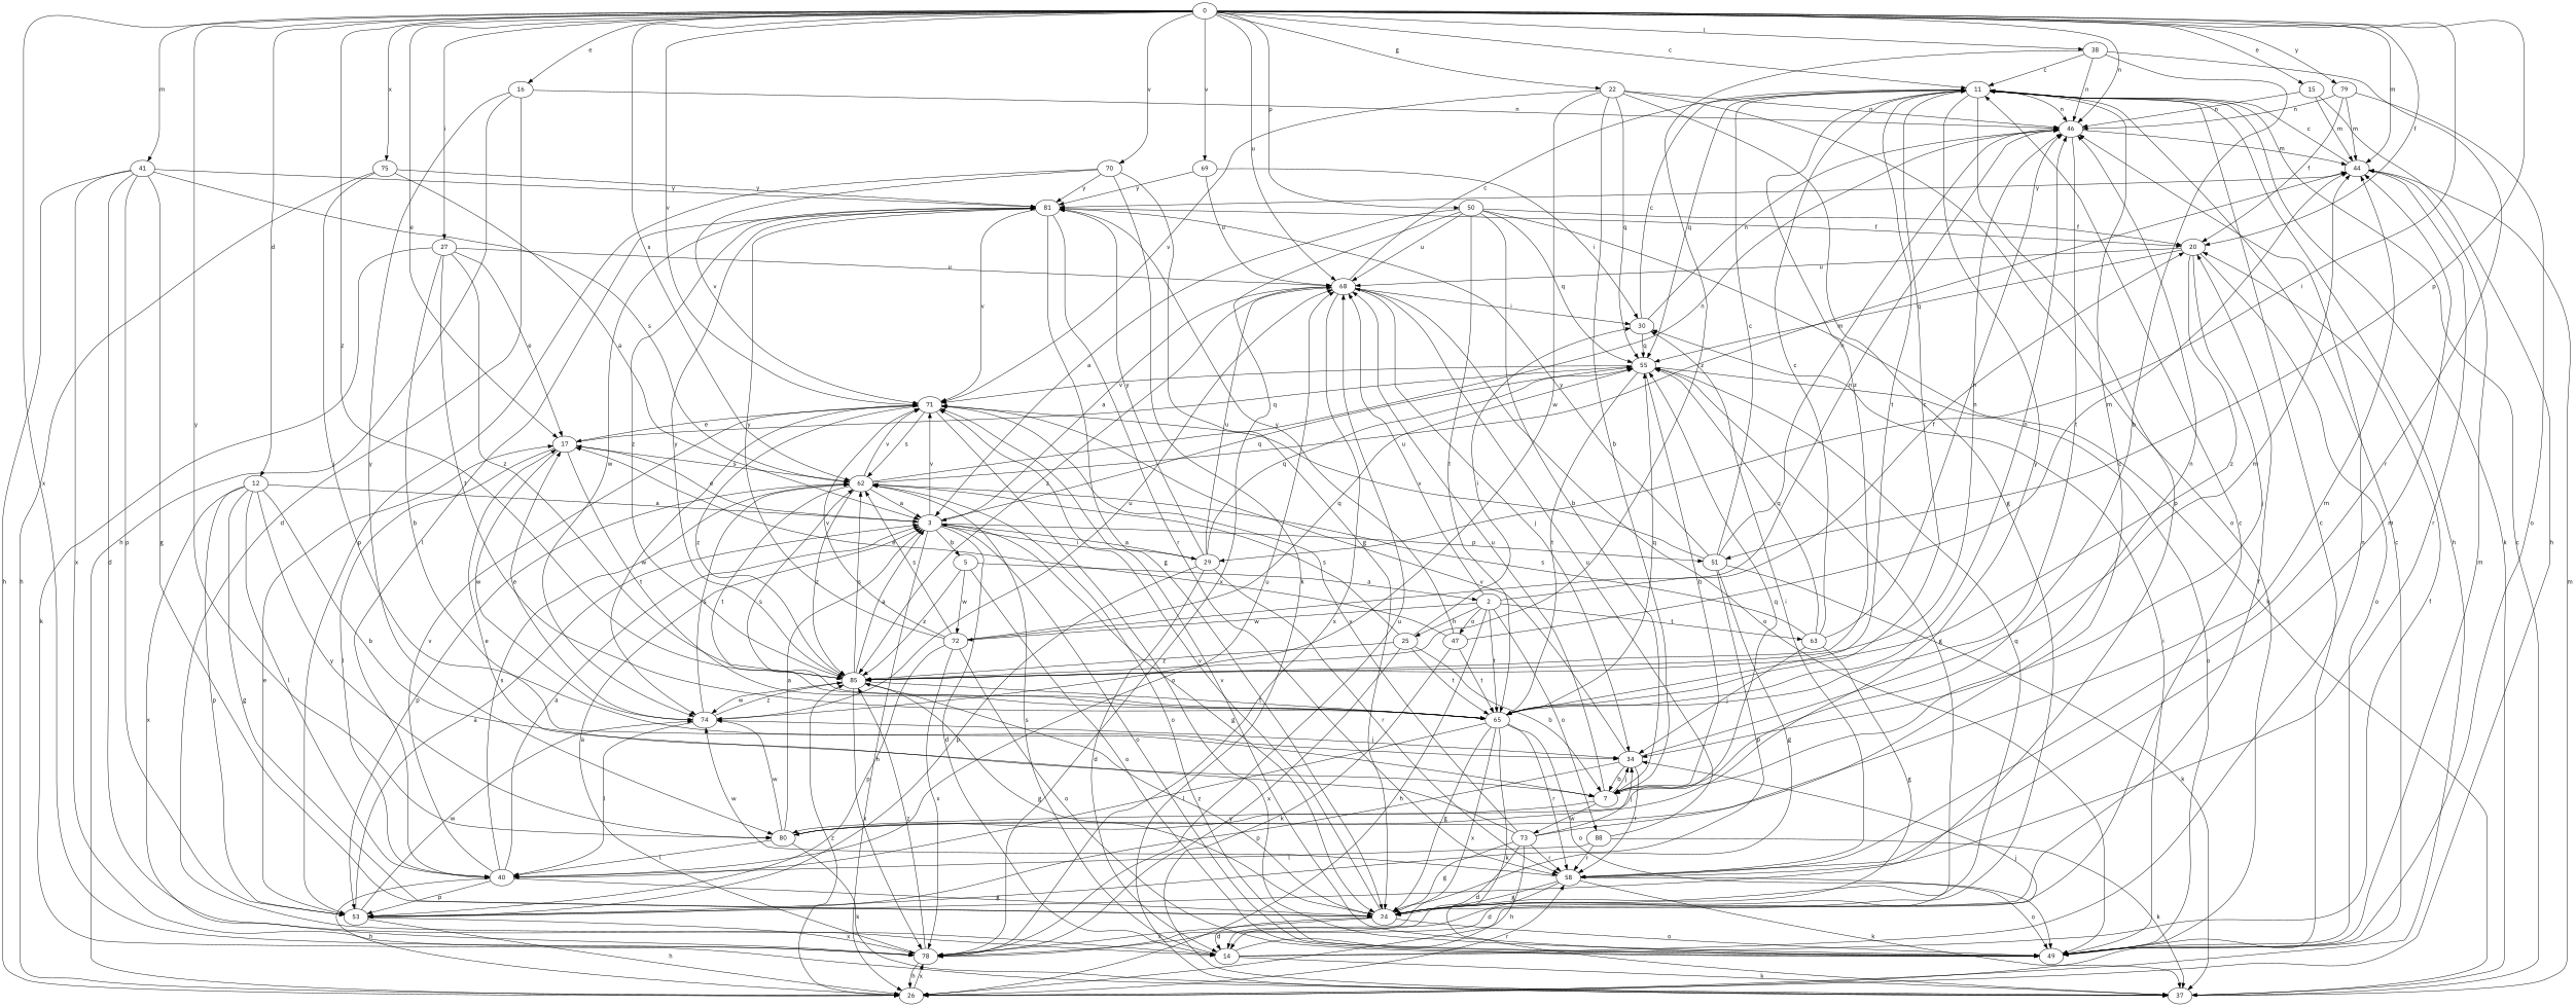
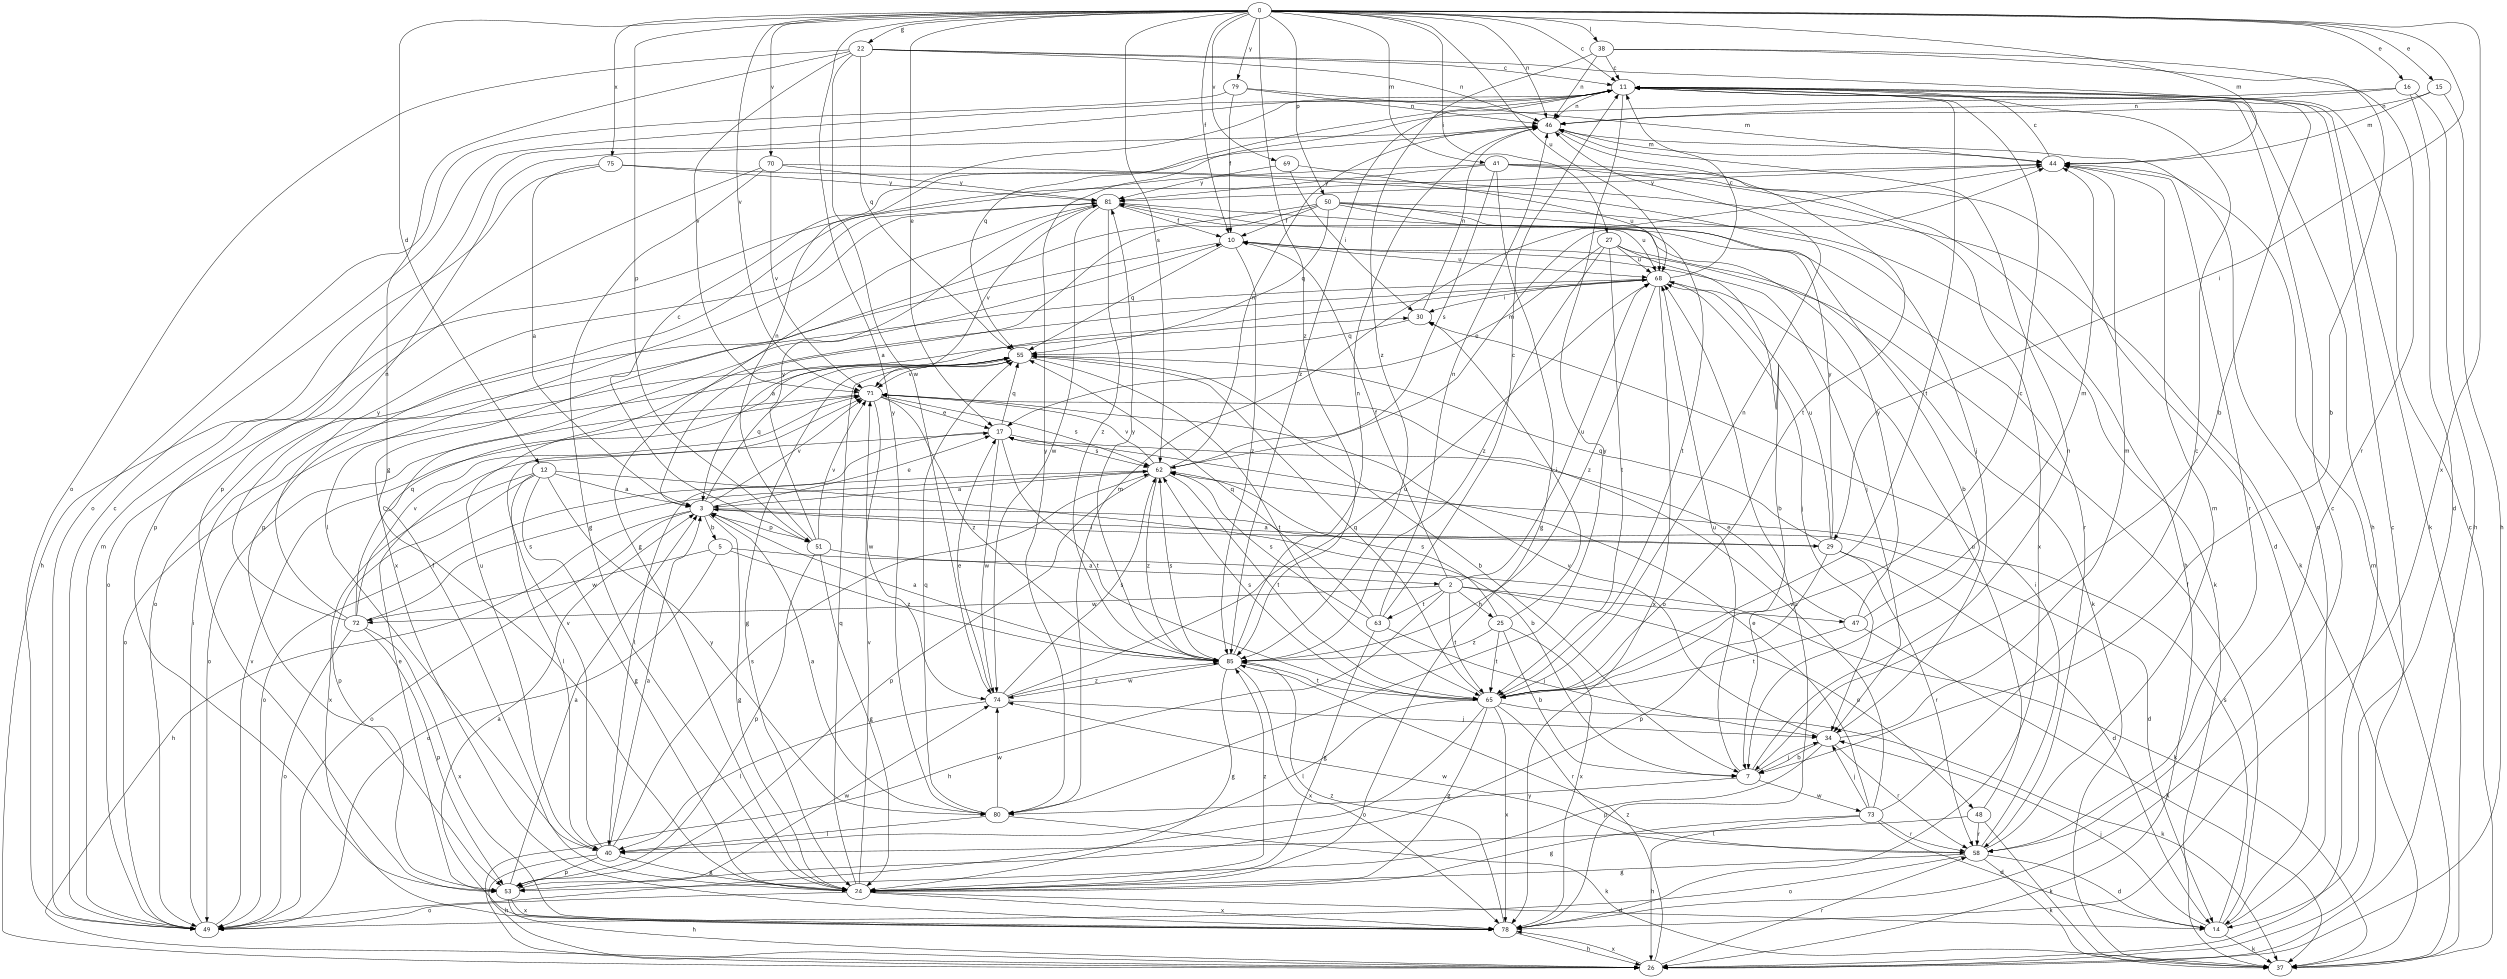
  strict digraph {
    fontname="IBM Plex Sans"
    node [fontname="IBM Plex Sans"]
    edge [fontname="IBM Plex Sans"]
    0
    11
    12
    15
    16
    17
-   20
+   20 [label=10]
    22
    27
    29
    38
    41
    44
    46
    50
    51
    62
    68
    69
    70
    71
    75
    78
    79
    80
    85
    26
    65
    55
    37
    53
    3
    24
    7
    40
    14
    74
    49
    34
    58
    81
    30
    2
    25
    47
-   48 [label=88]
+   48
    63
    72
    5
    73
    0 -> 11 [label=c]
    0 -> 12 [label=d]
    0 -> 15 [label=e]
    0 -> 16 [label=e]
    0 -> 17 [label=e]
    0 -> 20 [label=f]
    0 -> 22 [label=g]
    0 -> 27 [label=i]
    0 -> 29 [label=i]
    0 -> 38 [label=l]
    0 -> 41 [label=m]
    0 -> 44 [label=m]
    0 -> 46 [label=n]
    0 -> 50 [label=p]
    0 -> 51 [label=p]
    0 -> 62 [label=s]
    0 -> 68 [label=u]
    0 -> 69 [label=v]
    0 -> 70 [label=v]
    0 -> 71 [label=v]
    0 -> 75 [label=x]
    0 -> 78 [label=x]
    0 -> 79 [label=y]
    0 -> 80 [label=y]
    0 -> 85 [label=z]
    11 -> 46 [label=n]
    11 -> 80 [label=y]
    11 -> 85 [label=z]
    11 -> 26 [label=h]
    11 -> 65 [label=t]
    11 -> 55 [label=q]
    11 -> 37 [label=k]
    11 -> 53 [label=p]
    12 -> 78 [label=x]
    12 -> 80 [label=y]
    12 -> 53 [label=p]
    12 -> 3 [label=a]
    12 -> 24 [label=g]
    12 -> 7 [label=b]
    12 -> 40 [label=l]
    15 -> 44 [label=m]
    15 -> 46 [label=n]
    15 -> 26 [label=h]
    16 -> 46 [label=n]
    16 -> 80 [label=y]
    16 -> 26 [label=h]
    16 -> 14 [label=d]
    17 -> 62 [label=s]
    17 -> 65 [label=t]
    17 -> 55 [label=q]
    17 -> 40 [label=l]
    17 -> 74 [label=w]
    20 -> 68 [label=u]
    20 -> 85 [label=z]
    20 -> 55 [label=q]
    20 -> 49 [label=o]
    20 -> 34 [label=j]
    22 -> 46 [label=n]
    22 -> 71 [label=v]
    22 -> 55 [label=q]
    22 -> 24 [label=g]
    22 -> 7 [label=b]
    22 -> 74 [label=w]
    22 -> 49 [label=o]
    27 -> 17 [label=e]
    27 -> 68 [label=u]
    27 -> 85 [label=z]
    27 -> 65 [label=t]
    27 -> 37 [label=k]
    27 -> 7 [label=b]
    29 -> 68 [label=u]
    29 -> 55 [label=q]
    29 -> 53 [label=p]
    29 -> 3 [label=a]
    29 -> 14 [label=d]
    29 -> 58 [label=r]
    29 -> 81 [label=y]
    38 -> 11 [label=c]
    38 -> 46 [label=n]
    38 -> 85 [label=z]
    38 -> 7 [label=b]
    38 -> 58 [label=r]
    41 -> 62 [label=s]
    41 -> 78 [label=x]
    41 -> 26 [label=h]
    41 -> 53 [label=p]
    41 -> 24 [label=g]
    41 -> 14 [label=d]
    41 -> 81 [label=y]
    44 -> 11 [label=c]
    44 -> 58 [label=r]
    44 -> 81 [label=y]
    46 -> 44 [label=m]
    46 -> 65 [label=t]
    50 -> 20 [label=f]
    50 -> 68 [label=u]
    50 -> 78 [label=x]
    50 -> 65 [label=t]
    50 -> 55 [label=q]
    50 -> 37 [label=k]
    50 -> 3 [label=a]
    50 -> 7 [label=b]
    51 -> 11 [label=c]
    51 -> 46 [label=n]
    51 -> 71 [label=v]
    51 -> 37 [label=k]
    51 -> 53 [label=p]
    51 -> 24 [label=g]
    51 -> 81 [label=y]
    62 -> 44 [label=m]
    62 -> 46 [label=n]
    62 -> 71 [label=v]
    62 -> 85 [label=z]
    62 -> 65 [label=t]
    62 -> 53 [label=p]
    62 -> 3 [label=a]
    62 -> 49 [label=o]
    68 -> 11 [label=c]
    68 -> 78 [label=x]
    68 -> 85 [label=z]
    68 -> 3 [label=a]
    68 -> 49 [label=o]
    68 -> 34 [label=j]
    68 -> 30 [label=i]
    69 -> 68 [label=u]
    69 -> 81 [label=y]
    69 -> 30 [label=i]
    70 -> 71 [label=v]
    70 -> 37 [label=k]
    70 -> 53 [label=p]
    70 -> 24 [label=g]
    70 -> 81 [label=y]
    71 -> 17 [label=e]
    71 -> 62 [label=s]
    71 -> 85 [label=z]
    71 -> 74 [label=w]
    71 -> 49 [label=o]
    75 -> 26 [label=h]
    75 -> 3 [label=a]
    75 -> 34 [label=j]
    75 -> 81 [label=y]
    78 -> 11 [label=c]
    78 -> 68 [label=u]
    78 -> 85 [label=z]
    78 -> 26 [label=h]
    78 -> 3 [label=a]
    79 -> 20 [label=f]
    79 -> 44 [label=m]
    79 -> 46 [label=n]
    79 -> 49 [label=o]
    80 -> 44 [label=m]
    80 -> 55 [label=q]
    80 -> 37 [label=k]
    80 -> 3 [label=a]
    80 -> 40 [label=l]
    80 -> 74 [label=w]
    85 -> 46 [label=n]
    85 -> 62 [label=s]
    85 -> 78 [label=x]
    85 -> 65 [label=t]
    85 -> 3 [label=a]
    85 -> 24 [label=g]
    85 -> 74 [label=w]
    85 -> 81 [label=y]
    26 -> 11 [label=c]
    26 -> 78 [label=x]
    26 -> 85 [label=z]
    26 -> 58 [label=r]
    65 -> 11 [label=c]
    65 -> 46 [label=n]
    65 -> 62 [label=s]
    65 -> 78 [label=x]
    65 -> 55 [label=q]
    65 -> 37 [label=k]
    65 -> 24 [label=g]
    65 -> 40 [label=l]
    65 -> 49 [label=o]
    65 -> 58 [label=r]
    55 -> 71 [label=v]
    55 -> 65 [label=t]
    55 -> 24 [label=g]
    55 -> 7 [label=b]
    55 -> 49 [label=o]
    37 -> 11 [label=c]
    37 -> 44 [label=m]
    53 -> 17 [label=e]
    53 -> 78 [label=x]
    53 -> 26 [label=h]
    53 -> 3 [label=a]
    53 -> 74 [label=w]
    3 -> 17 [label=e]
    3 -> 29 [label=i]
    3 -> 51 [label=p]
    3 -> 71 [label=v]
    3 -> 26 [label=h]
    3 -> 55 [label=q]
    3 -> 24 [label=g]
    3 -> 14 [label=d]
    3 -> 49 [label=o]
    3 -> 5 [label=b]
    24 -> 20 [label=f]
    24 -> 71 [label=v]
    24 -> 78 [label=x]
    24 -> 85 [label=z]
    24 -> 55 [label=q]
    24 -> 14 [label=d]
    24 -> 49 [label=o]
    7 -> 46 [label=n]
    7 -> 68 [label=u]
    7 -> 80 [label=y]
    7 -> 34 [label=j]
    7 -> 73 [label=w]
    40 -> 62 [label=s]
    40 -> 68 [label=u]
    40 -> 71 [label=v]
    40 -> 26 [label=h]
    40 -> 53 [label=p]
    40 -> 3 [label=a]
    40 -> 24 [label=g]
    14 -> 20 [label=f]
    14 -> 46 [label=n]
    14 -> 62 [label=s]
    14 -> 37 [label=k]
    14 -> 34 [label=j]
    74 -> 17 [label=e]
    74 -> 62 [label=s]
    74 -> 68 [label=u]
    74 -> 85 [label=z]
    74 -> 40 [label=l]
    74 -> 34 [label=j]
    49 -> 11 [label=c]
    49 -> 44 [label=m]
    49 -> 71 [label=v]
    49 -> 30 [label=i]
    34 -> 44 [label=m]
    34 -> 71 [label=v]
    34 -> 53 [label=p]
    34 -> 7 [label=b]
    34 -> 58 [label=r]
    58 -> 44 [label=m]
    58 -> 37 [label=k]
    58 -> 24 [label=g]
    58 -> 14 [label=d]
    58 -> 74 [label=w]
    58 -> 49 [label=o]
    58 -> 30 [label=i]
    81 -> 20 [label=f]
    81 -> 71 [label=v]
    81 -> 85 [label=z]
    81 -> 24 [label=g]
    81 -> 40 [label=l]
    81 -> 74 [label=w]
    81 -> 58 [label=r]
-   30 -> 11 [label=c]
+   22 -> 11 [label=c]
    30 -> 46 [label=n]
    30 -> 55 [label=q]
    2 -> 20 [label=f]
    2 -> 68 [label=u]
    2 -> 26 [label=h]
    2 -> 65 [label=t]
    2 -> 25 [label=h]
    2 -> 47 [label=o]
    2 -> 48 [label=o]
    2 -> 63 [label=t]
    2 -> 72 [label=w]
    25 -> 62 [label=s]
    25 -> 78 [label=x]
    25 -> 85 [label=z]
    25 -> 65 [label=t]
    25 -> 7 [label=b]
    25 -> 30 [label=i]
    47 -> 17 [label=e]
    47 -> 44 [label=m]
    47 -> 65 [label=t]
    47 -> 37 [label=k]
    47 -> 81 [label=y]
    48 -> 68 [label=u]
    48 -> 37 [label=k]
    48 -> 40 [label=l]
    48 -> 58 [label=r]
    63 -> 11 [label=c]
    63 -> 46 [label=n]
    63 -> 62 [label=s]
    63 -> 55 [label=q]
    63 -> 24 [label=g]
    63 -> 34 [label=j]
    72 -> 46 [label=n]
    72 -> 62 [label=s]
    72 -> 71 [label=v]
    72 -> 78 [label=x]
    72 -> 55 [label=q]
    72 -> 53 [label=p]
    72 -> 49 [label=o]
    72 -> 81 [label=y]
    5 -> 85 [label=z]
    5 -> 49 [label=o]
    5 -> 2 [label=a]
    5 -> 72 [label=w]
    73 -> 11 [label=c]
    73 -> 17 [label=e]
    73 -> 71 [label=v]
    73 -> 26 [label=h]
    73 -> 24 [label=g]
    73 -> 14 [label=d]
    73 -> 34 [label=j]
    73 -> 58 [label=r]
  }
